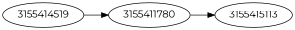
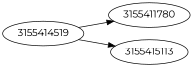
  strict digraph {
    fontname=Montserrat
    rankdir=LR
    node [fontname=Montserrat]
    edge [fontname=Montserrat]
    3155411780
    3155415113
    3155414519
-   3155411780 -> 3155415113
+   3155414519 -> 3155415113
    3155414519 -> 3155411780
  }
